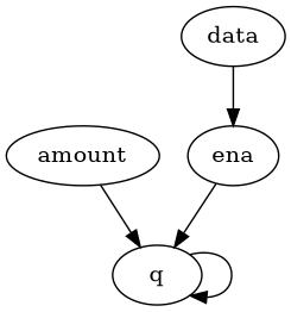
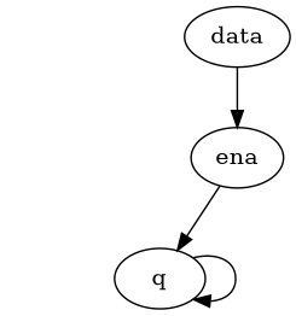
  digraph {
    edge [weight=4.0]
    q
-   amount
    data
    ena
    q -> q
-   amount -> q
    data -> ena [weight=1.0]
    ena -> q
  }
